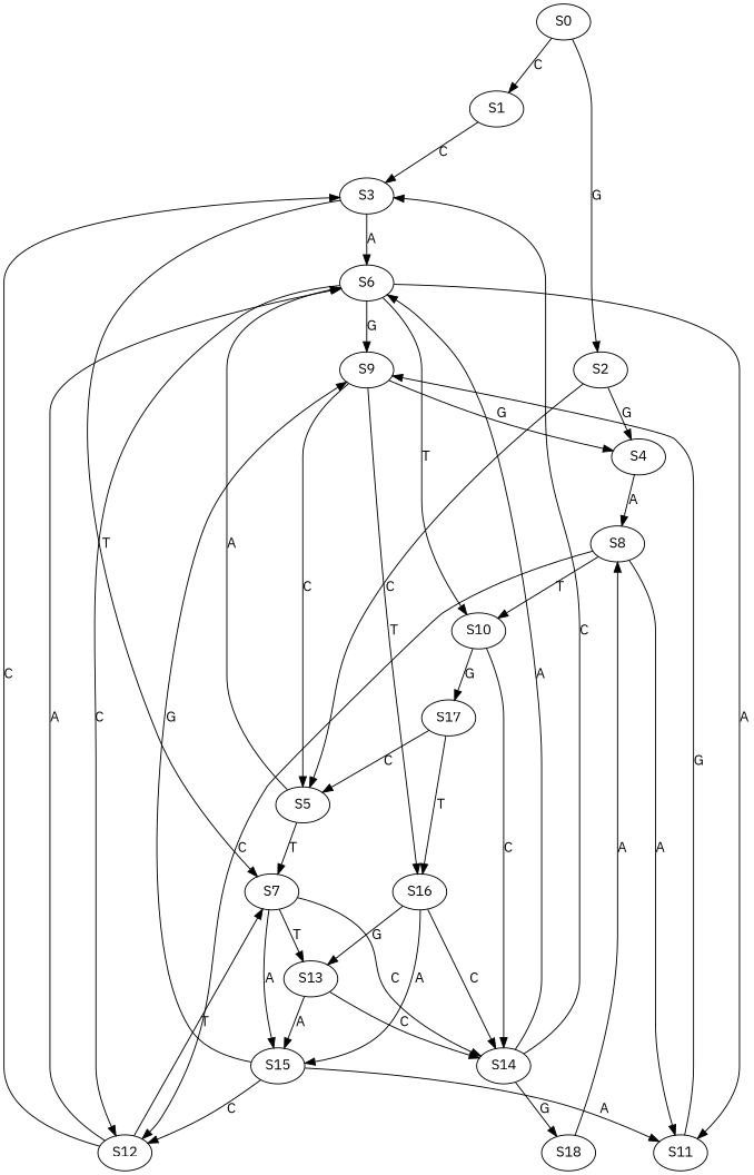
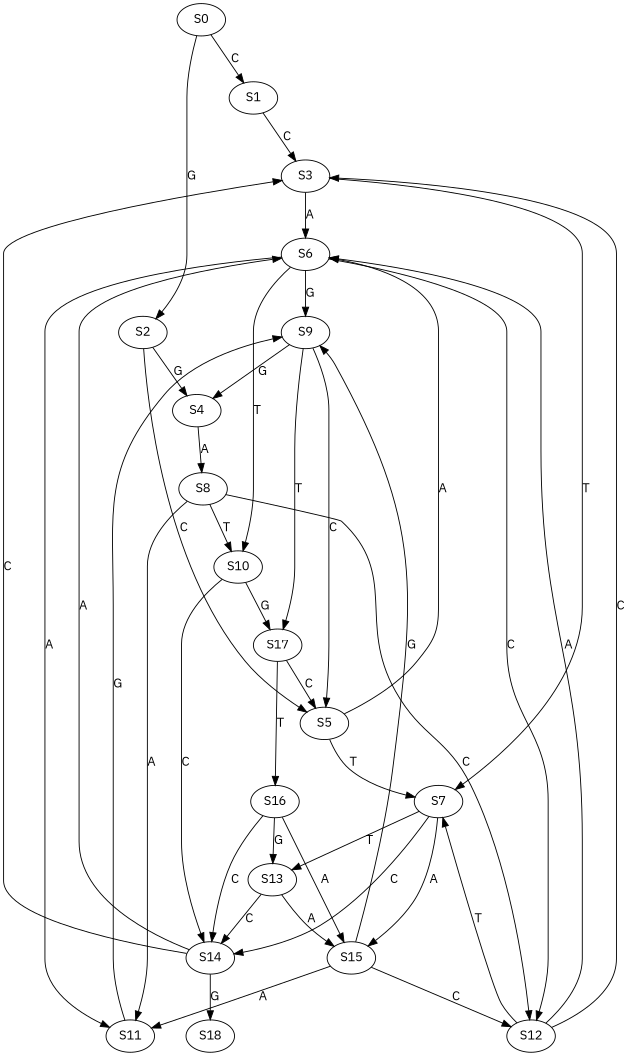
  strict digraph {
    fontname="IBM Plex Sans"
    node [fontname="IBM Plex Sans"]
    edge [fontname="IBM Plex Sans"]
    S0
    S1
    S2
    S3
    S4
    S5
    S6
    S7
    S8
    S9
    S10
    S11
    S12
    S13
    S14
    S15
    S16
    S17
    S18
    S0 -> S1 [label=C]
    S0 -> S2 [label=G]
    S1 -> S3 [label=C]
    S2 -> S4 [label=G]
    S2 -> S5 [label=C]
    S3 -> S6 [label=A]
    S3 -> S7 [label=T]
    S4 -> S8 [label=A]
    S5 -> S6 [label=A]
    S5 -> S7 [label=T]
    S6 -> S9 [label=G]
    S6 -> S10 [label=T]
    S6 -> S11 [label=A]
    S6 -> S12 [label=C]
    S7 -> S13 [label=T]
    S7 -> S14 [label=C]
    S7 -> S15 [label=A]
    S8 -> S10 [label=T]
    S8 -> S11 [label=A]
    S8 -> S12 [label=C]
    S9 -> S4 [label=G]
    S9 -> S5 [label=C]
-   S9 -> S16 [label=T]
+   S9 -> S17 [label=T]
    S10 -> S14 [label=C]
    S10 -> S17 [label=G]
    S11 -> S9 [label=G]
    S12 -> S3 [label=C]
    S12 -> S6 [label=A]
    S12 -> S7 [label=T]
    S13 -> S14 [label=C]
    S13 -> S15 [label=A]
    S14 -> S3 [label=C]
    S14 -> S6 [label=A]
    S14 -> S18 [label=G]
    S15 -> S9 [label=G]
    S15 -> S11 [label=A]
    S15 -> S12 [label=C]
    S16 -> S13 [label=G]
    S16 -> S14 [label=C]
    S16 -> S15 [label=A]
    S17 -> S5 [label=C]
    S17 -> S16 [label=T]
-   S18 -> S8 [label=A]
  }
